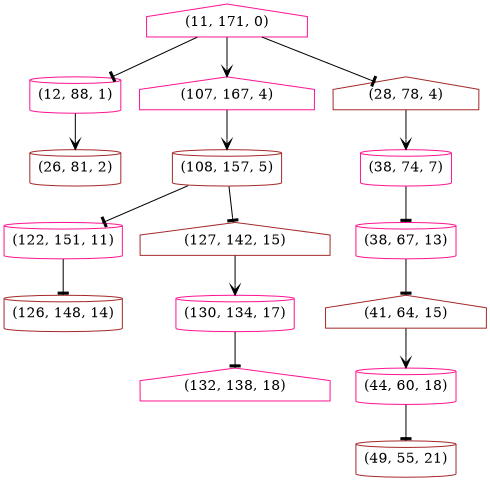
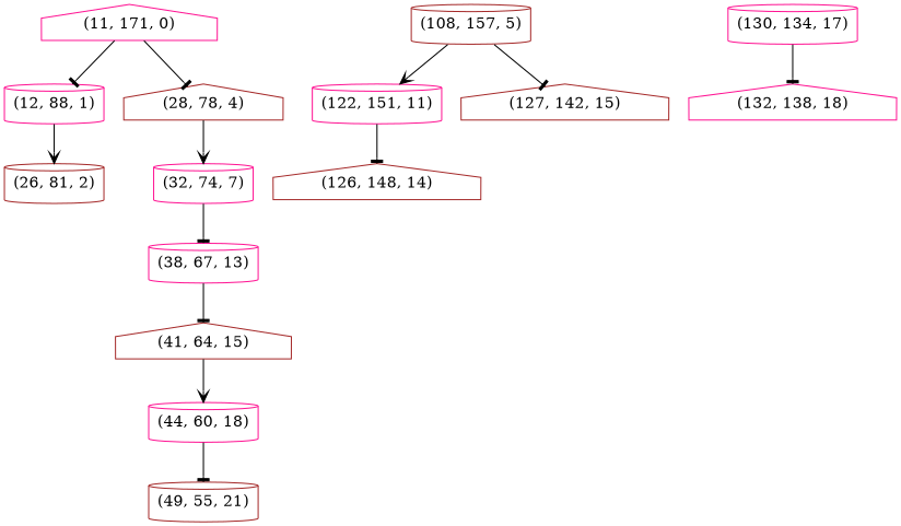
  digraph {
    node [color=deeppink shape=cylinder]
    edge [arrowhead=tee]
    "(11, 171, 0)" [shape=house]
    "(12, 88, 1)"
-   "(107, 167, 4)" [shape=house]
    "(28, 78, 4)" [color=brown shape=house]
    "(26, 81, 2)" [color=brown]
    "(108, 157, 5)" [color=brown]
-   "(32, 74, 7)" [label="(38, 74, 7)"]
+   "(32, 74, 7)"
    "(38, 67, 13)"
    "(41, 64, 15)" [color=brown shape=house]
    "(44, 60, 18)"
    "(49, 55, 21)" [color=brown]
    "(122, 151, 11)"
    "(127, 142, 15)" [color=brown shape=house]
-   "(126, 148, 14)" [color=brown]
+   "(126, 148, 14)" [color=brown shape=house]
    n15 [label="(130, 134, 17)"]
    "(132, 138, 18)" [shape=house]
    "(11, 171, 0)" -> "(12, 88, 1)"
-   "(11, 171, 0)" -> "(107, 167, 4)" [arrowhead=vee]
    "(11, 171, 0)" -> "(28, 78, 4)"
    "(12, 88, 1)" -> "(26, 81, 2)" [arrowhead=vee]
-   "(107, 167, 4)" -> "(108, 157, 5)" [arrowhead=vee]
    "(28, 78, 4)" -> "(32, 74, 7)" [arrowhead=vee]
-   "(108, 157, 5)" -> "(122, 151, 11)"
+   "(108, 157, 5)" -> "(122, 151, 11)" [arrowhead=vee]
    "(108, 157, 5)" -> "(127, 142, 15)"
    "(32, 74, 7)" -> "(38, 67, 13)"
    "(38, 67, 13)" -> "(41, 64, 15)"
    "(41, 64, 15)" -> "(44, 60, 18)" [arrowhead=vee]
    "(44, 60, 18)" -> "(49, 55, 21)"
    "(122, 151, 11)" -> "(126, 148, 14)"
-   "(127, 142, 15)" -> n15 [arrowhead=vee]
    n15 -> "(132, 138, 18)"
  }
